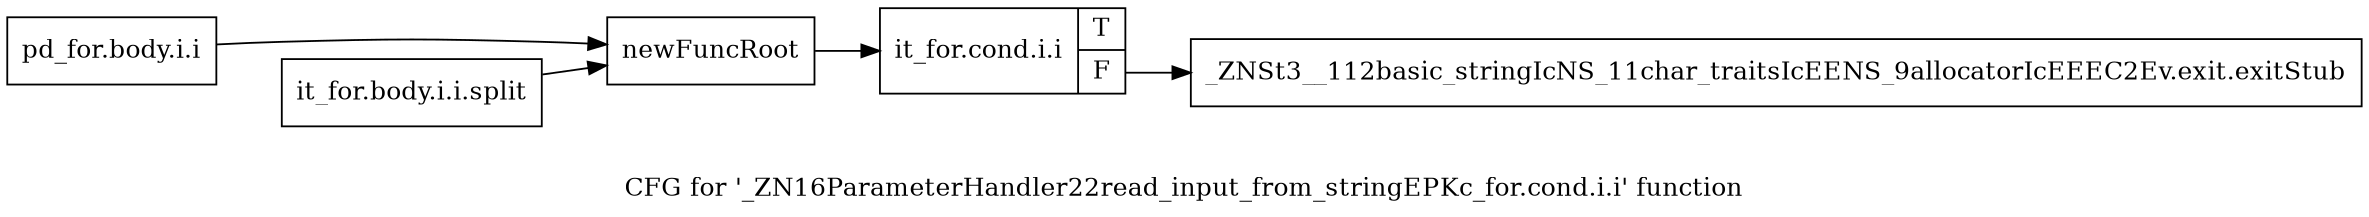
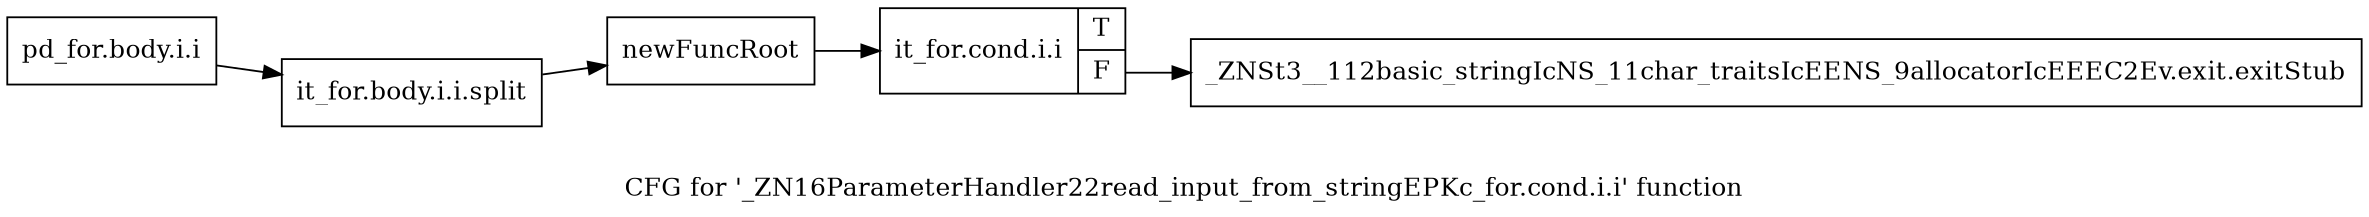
  digraph {
    label="CFG for '_ZN16ParameterHandler22read_input_from_stringEPKc_for.cond.i.i' function"
    rankdir=LR
    node [shape=record]
    n1 [label="{newFuncRoot}"]
    n2 [label="{it_for.cond.i.i|{<s0>T|<s1>F}}"]
    n3 [label="{_ZNSt3__112basic_stringIcNS_11char_traitsIcEENS_9allocatorIcEEEC2Ev.exit.exitStub}"]
    n4 [label="{pd_for.body.i.i}"]
    n5 [label="{it_for.body.i.i.split}"]
    n1 -> n2
    n2 -> n3 [tailport=s1]
-   n4 -> n1
+   n4 -> n5
    n5 -> n1
  }
